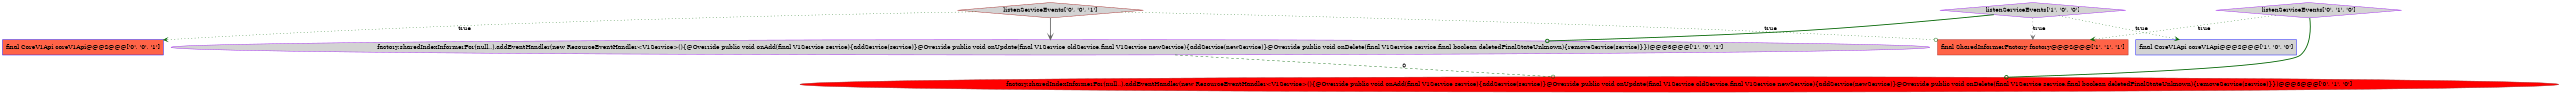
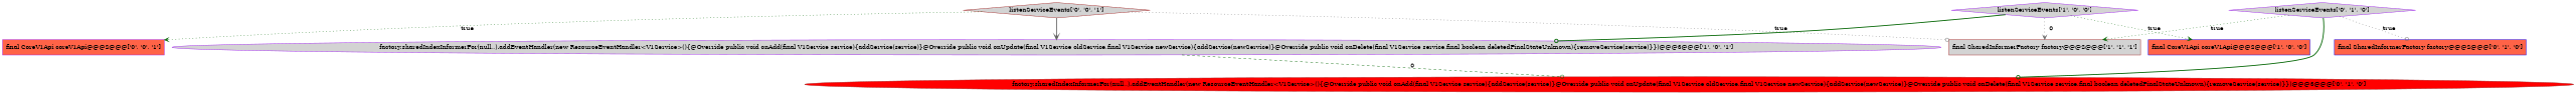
  digraph {
    node [color=purple fillcolor=lightgray shape=box style=filled]
    edge [arrowhead=odot color=darkgreen style=dotted]
    n1 [color=brown label="listenServiceEvents['0', '0', '1']" shape=diamond]
-   n2 [color=brown fillcolor=tomato label="final SharedInformerFactory factory@@@2@@@['1', '1', '1']"]
-   n3 [color=blue fillcolor=tomato label="final CoreV1Api coreV1Api@@@2@@@['0', '0', '1']"]
+   n2 [color=brown label="final SharedInformerFactory factory@@@2@@@['1', '1', '1']"]
+   n3 [fillcolor=tomato label="final CoreV1Api coreV1Api@@@2@@@['0', '0', '1']"]
    n4 [label="factory.sharedIndexInformerFor(null,,).addEventHandler(new ResourceEventHandler<V1Service>(){@Override public void onAdd(final V1Service service){addService(service)}@Override public void onUpdate(final V1Service oldService,final V1Service newService){addService(newService)}@Override public void onDelete(final V1Service service,final boolean deletedFinalStateUnknown){removeService(service)}})@@@3@@@['1', '0', '1']" shape=ellipse]
    n5 [color=brown fillcolor=red label="factory.sharedIndexInformerFor(null,,).addEventHandler(new ResourceEventHandler<V1Service>(){@Override public void onAdd(final V1Service service){addService(service)}@Override public void onUpdate(final V1Service oldService,final V1Service newService){addService(newService)}@Override public void onDelete(final V1Service service,final boolean deletedFinalStateUnknown){removeService(service)}})@@@3@@@['0', '1', '0']" shape=ellipse]
-   n6 [color=blue label="final CoreV1Api coreV1Api@@@2@@@['1', '0', '0']"]
+   n6 [color=blue fillcolor=tomato label="final CoreV1Api coreV1Api@@@2@@@['1', '0', '0']"]
    n7 [label="listenServiceEvents['1', '0', '0']" shape=diamond]
    n8 [label="listenServiceEvents['0', '1', '0']" shape=diamond]
-   n1 -> n2 [label=true]
+   n9 [color=blue fillcolor=tomato label="final SharedInformerFactory factory@@@2@@@['0', '1', '0']"]
+   n1 -> n2 [color=gray40 label=true]
    n1 -> n3 [arrowhead=vee label=true]
    n1 -> n4 [arrowhead=vee color=gray40 style=bold]
    n4 -> n5 [label=0 style=dashed]
-   n7 -> n2 [arrowhead=vee color=gray40 label=true]
+   n7 -> n2 [arrowhead=vee color=gray40 label=0]
    n7 -> n4 [style=bold]
    n7 -> n6 [arrowhead=vee label=true]
    n8 -> n2 [arrowhead=vee label=true]
    n8 -> n5 [style=bold]
+   n8 -> n9 [color=gray40 label=true]
  }
